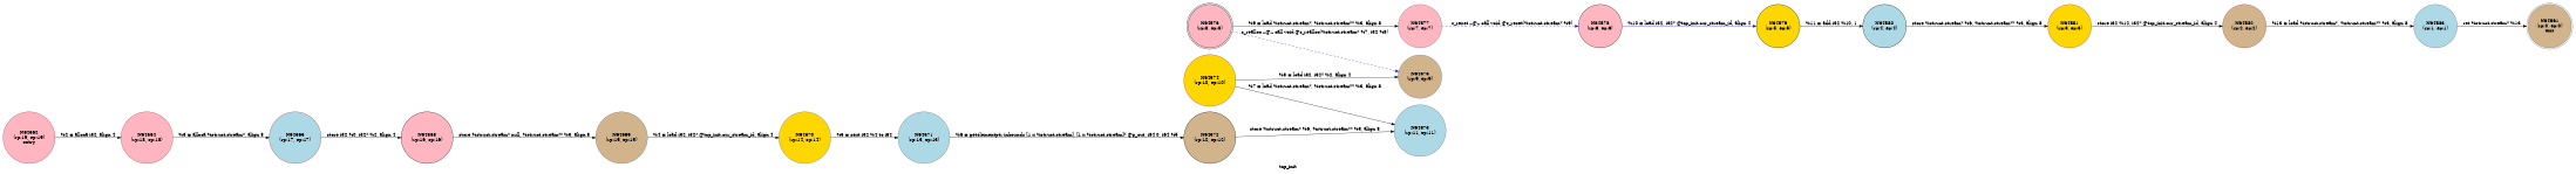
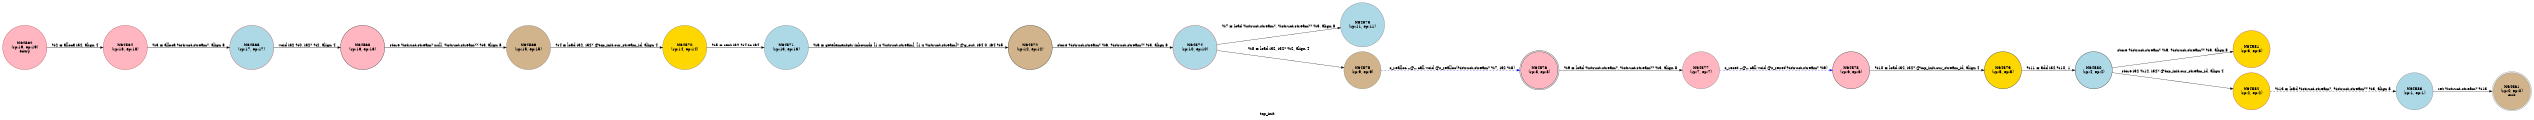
  digraph {
    label=tcp_init
    rankdir=LR
    node [color=gray40 fillcolor=lightpink shape=circle style=filled]
    n1 [fillcolor=tan label="N64561\n(rp:0, ep:0)\nexit" shape=doublecircle]
    n2 [color=brown label="N64562\n(rp:19, ep:19)\nentry"]
    n3 [color=brown label="N64564\n(rp:18, ep:18)"]
    n4 [color=brown fillcolor=lightblue label="N64565\n(rp:17, ep:17)"]
    n5 [color=black label="N64568\n(rp:16, ep:16)"]
    n6 [fillcolor=tan label="N64569\n(rp:15, ep:15)"]
    n7 [fillcolor=gold label="N64570\n(rp:14, ep:14)"]
    n8 [fillcolor=lightblue label="N64571\n(rp:13, ep:13)"]
    n9 [color=black fillcolor=tan label="N64572\n(rp:12, ep:12)"]
    n10 [fillcolor=lightblue label="N64573\n(rp:11, ep:11)"]
-   n11 [color=brown fillcolor=gold label="N64574\n(rp:10, ep:10)"]
+   n11 [color=brown fillcolor=lightblue label="N64574\n(rp:10, ep:10)"]
    n12 [fillcolor=tan label="N64575\n(rp:9, ep:9)"]
    n13 [color=black label="N64576\n(rp:8, ep:8)" shape=doublecircle]
    n14 [label="N64577\n(rp:7, ep:7)"]
    n15 [color=black label="N64578\n(rp:6, ep:6)"]
    n16 [color=black fillcolor=gold label="N64579\n(rp:5, ep:5)"]
    n17 [color=black fillcolor=lightblue label="N64580\n(rp:4, ep:4)"]
    n18 [color=brown fillcolor=gold label="N64581\n(rp:3, ep:3)"]
-   n19 [color=brown fillcolor=tan label="N64582\n(rp:2, ep:2)"]
+   n19 [color=brown fillcolor=gold label="N64582\n(rp:2, ep:2)"]
    n20 [fillcolor=lightblue label="N64583\n(rp:1, ep:1)"]
    n2 -> n3 [label="%2 = alloca i32, align 4"]
    n3 -> n4 [label="%3 = alloca %struct.stream*, align 8"]
-   n4 -> n5 [label="store i32 %0, i32* %2, align 4"]
+   n4 -> n5 [label="void i32 %0, i32* %2, align 4"]
    n5 -> n6 [label="store %struct.stream* null, %struct.stream** %3, align 8"]
    n6 -> n7 [label="%4 = load i32, i32* @tcp_init.cur_stream_id, align 4"]
    n7 -> n8 [label="%5 = sext i32 %4 to i64"]
    n8 -> n9 [label="%6 = getelementptr inbounds [1 x %struct.stream], [1 x %struct.stream]* @g_out, i64 0, i64 %5"]
-   n9 -> n10 [label="store %struct.stream* %6, %struct.stream** %3, align 8"]
+   n9 -> n11 [label="store %struct.stream* %6, %struct.stream** %3, align 8"]
    n11 -> n10 [label="%7 = load %struct.stream*, %struct.stream** %3, align 8"]
    n11 -> n12 [label="%8 = load i32, i32* %2, align 4"]
-   n13 -> n12 [color=blue label="s_realloc --@-- call void @s_realloc(%struct.stream* %7, i32 %8)" style=dashed]
+   n12 -> n13 [color=blue label="s_realloc --@-- call void @s_realloc(%struct.stream* %7, i32 %8)" style=dashed]
    n13 -> n14 [label="%9 = load %struct.stream*, %struct.stream** %3, align 8"]
    n14 -> n15 [color=blue label="s_reset --@-- call void @s_reset(%struct.stream* %9)" style=dashed]
-   n15 -> n16 [label="%10 = load i32, i32* @tcp_init.cur_stream_id, align 4" color=blue]
+   n15 -> n16 [label="%10 = load i32, i32* @tcp_init.cur_stream_id, align 4"]
    n16 -> n17 [label="%11 = add i32 %10, 1"]
    n17 -> n18 [label="store %struct.stream* %6, %struct.stream** %3, align 8"]
-   n18 -> n19 [label="store i32 %12, i32* @tcp_init.cur_stream_id, align 4"]
-   n19 -> n20 [label="%13 = load %struct.stream*, %struct.stream** %3, align 8"]
+   n17 -> n19 [label="store i32 %12, i32* @tcp_init.cur_stream_id, align 4"]
+   n19 -> n20 [label="%13 = load %struct.stream*, %struct.stream** %3, align 8" style=dashed]
    n20 -> n1 [label="ret %struct.stream* %13"]
  }
